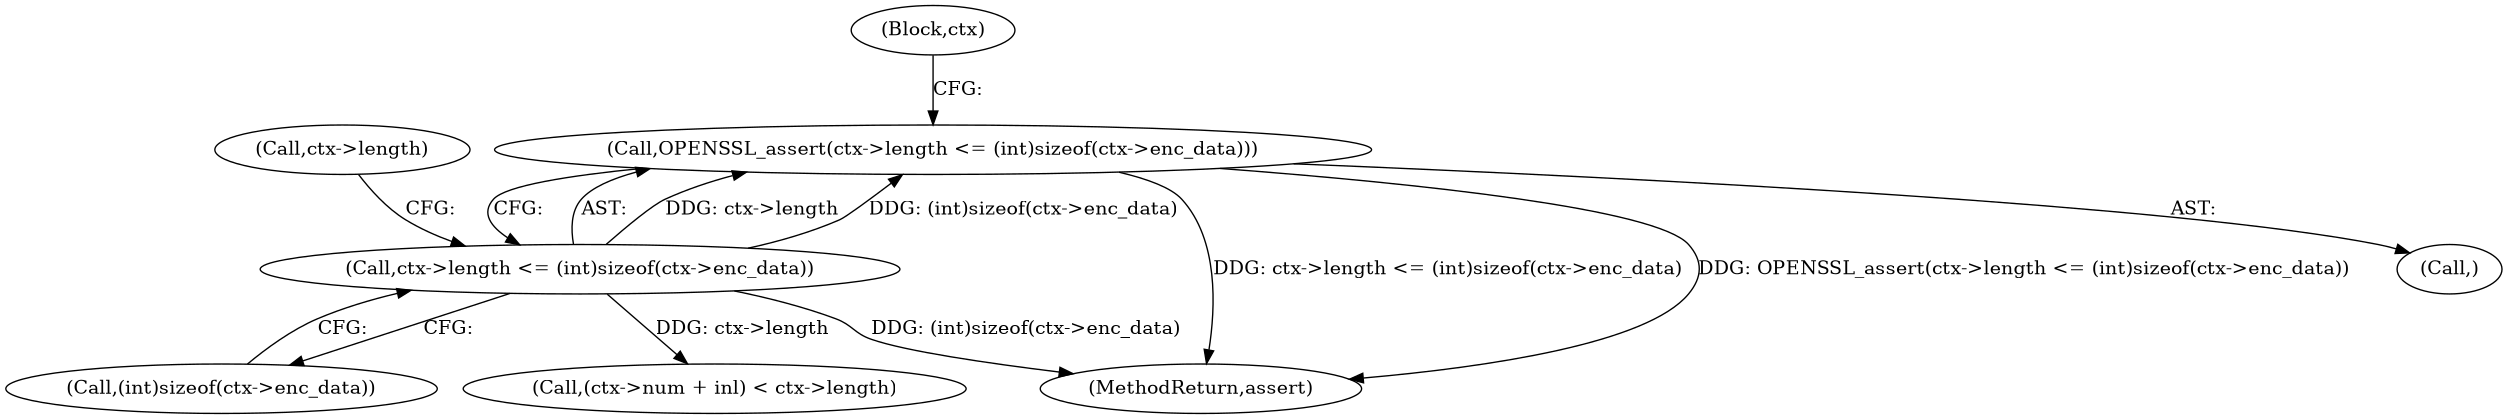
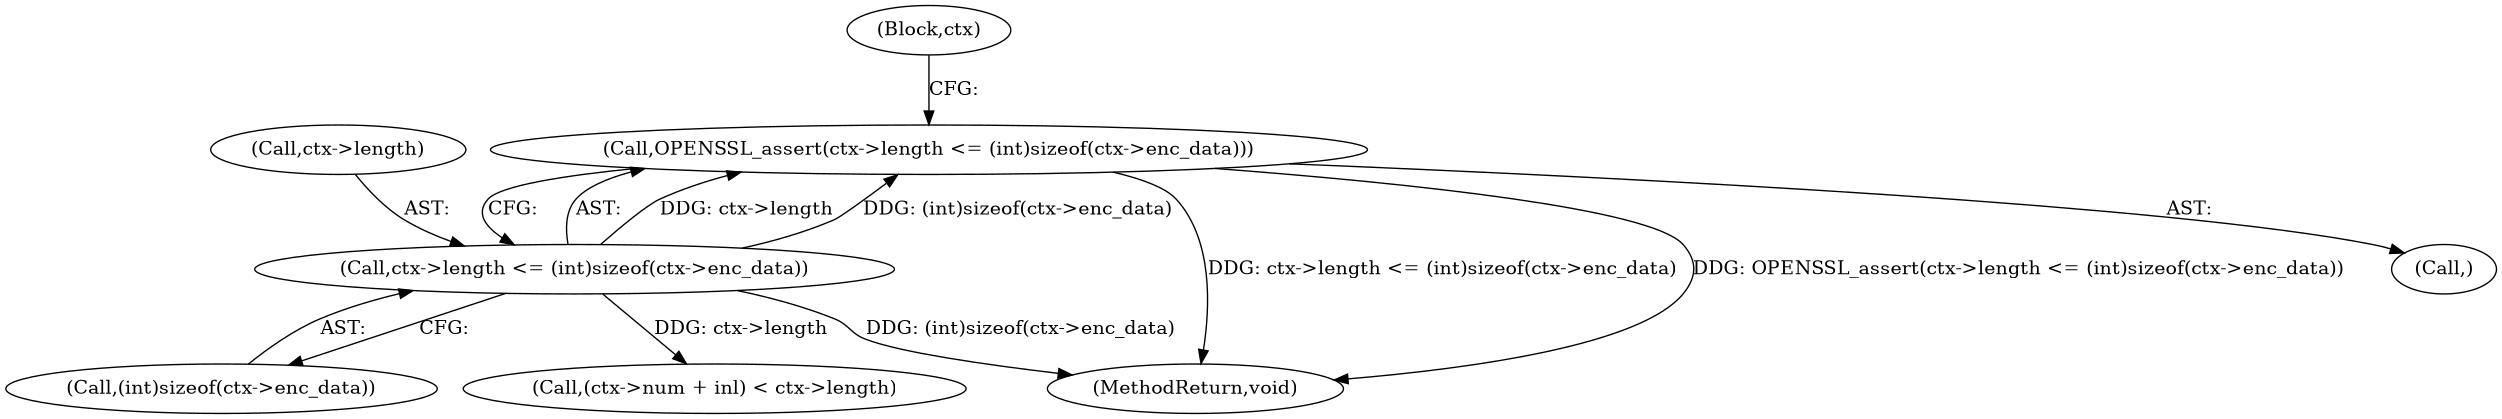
  digraph {
    n1 [label="(Call,OPENSSL_assert(ctx->length <= (int)sizeof(ctx->enc_data)))"]
    n2 [label="(Call,ctx->length <= (int)sizeof(ctx->enc_data))"]
    n3 [label="(Call,)"]
-   n4 [label="(MethodReturn,assert)"]
+   n4 [label="(MethodReturn,void)"]
    n5 [label="(Call,(ctx->num + inl) < ctx->length)"]
    n6 [label="(Call,(int)sizeof(ctx->enc_data))"]
    n7 [label="(Block,ctx)"]
    n8 [label="(Call,ctx->length)"]
    n1 -> n2 [label="CFG: "]
    n1 -> n3 [label="AST: "]
    n1 -> n4 [label="DDG: ctx->length <= (int)sizeof(ctx->enc_data)"]
    n1 -> n4 [label="DDG: OPENSSL_assert(ctx->length <= (int)sizeof(ctx->enc_data))"]
    n2 -> n1 [label="AST: "]
    n2 -> n1 [label="DDG: ctx->length"]
    n2 -> n1 [label="DDG: (int)sizeof(ctx->enc_data)"]
    n2 -> n4 [label="DDG: (int)sizeof(ctx->enc_data)"]
    n2 -> n5 [label="DDG: ctx->length"]
    n2 -> n6 [label="CFG: "]
-   n6 -> n2 [label="CFG: "]
+   n6 -> n2 [label="AST: "]
    n7 -> n1 [label="CFG: "]
-   n8 -> n2 [label="CFG: "]
+   n8 -> n2 [label="AST: "]
  }
